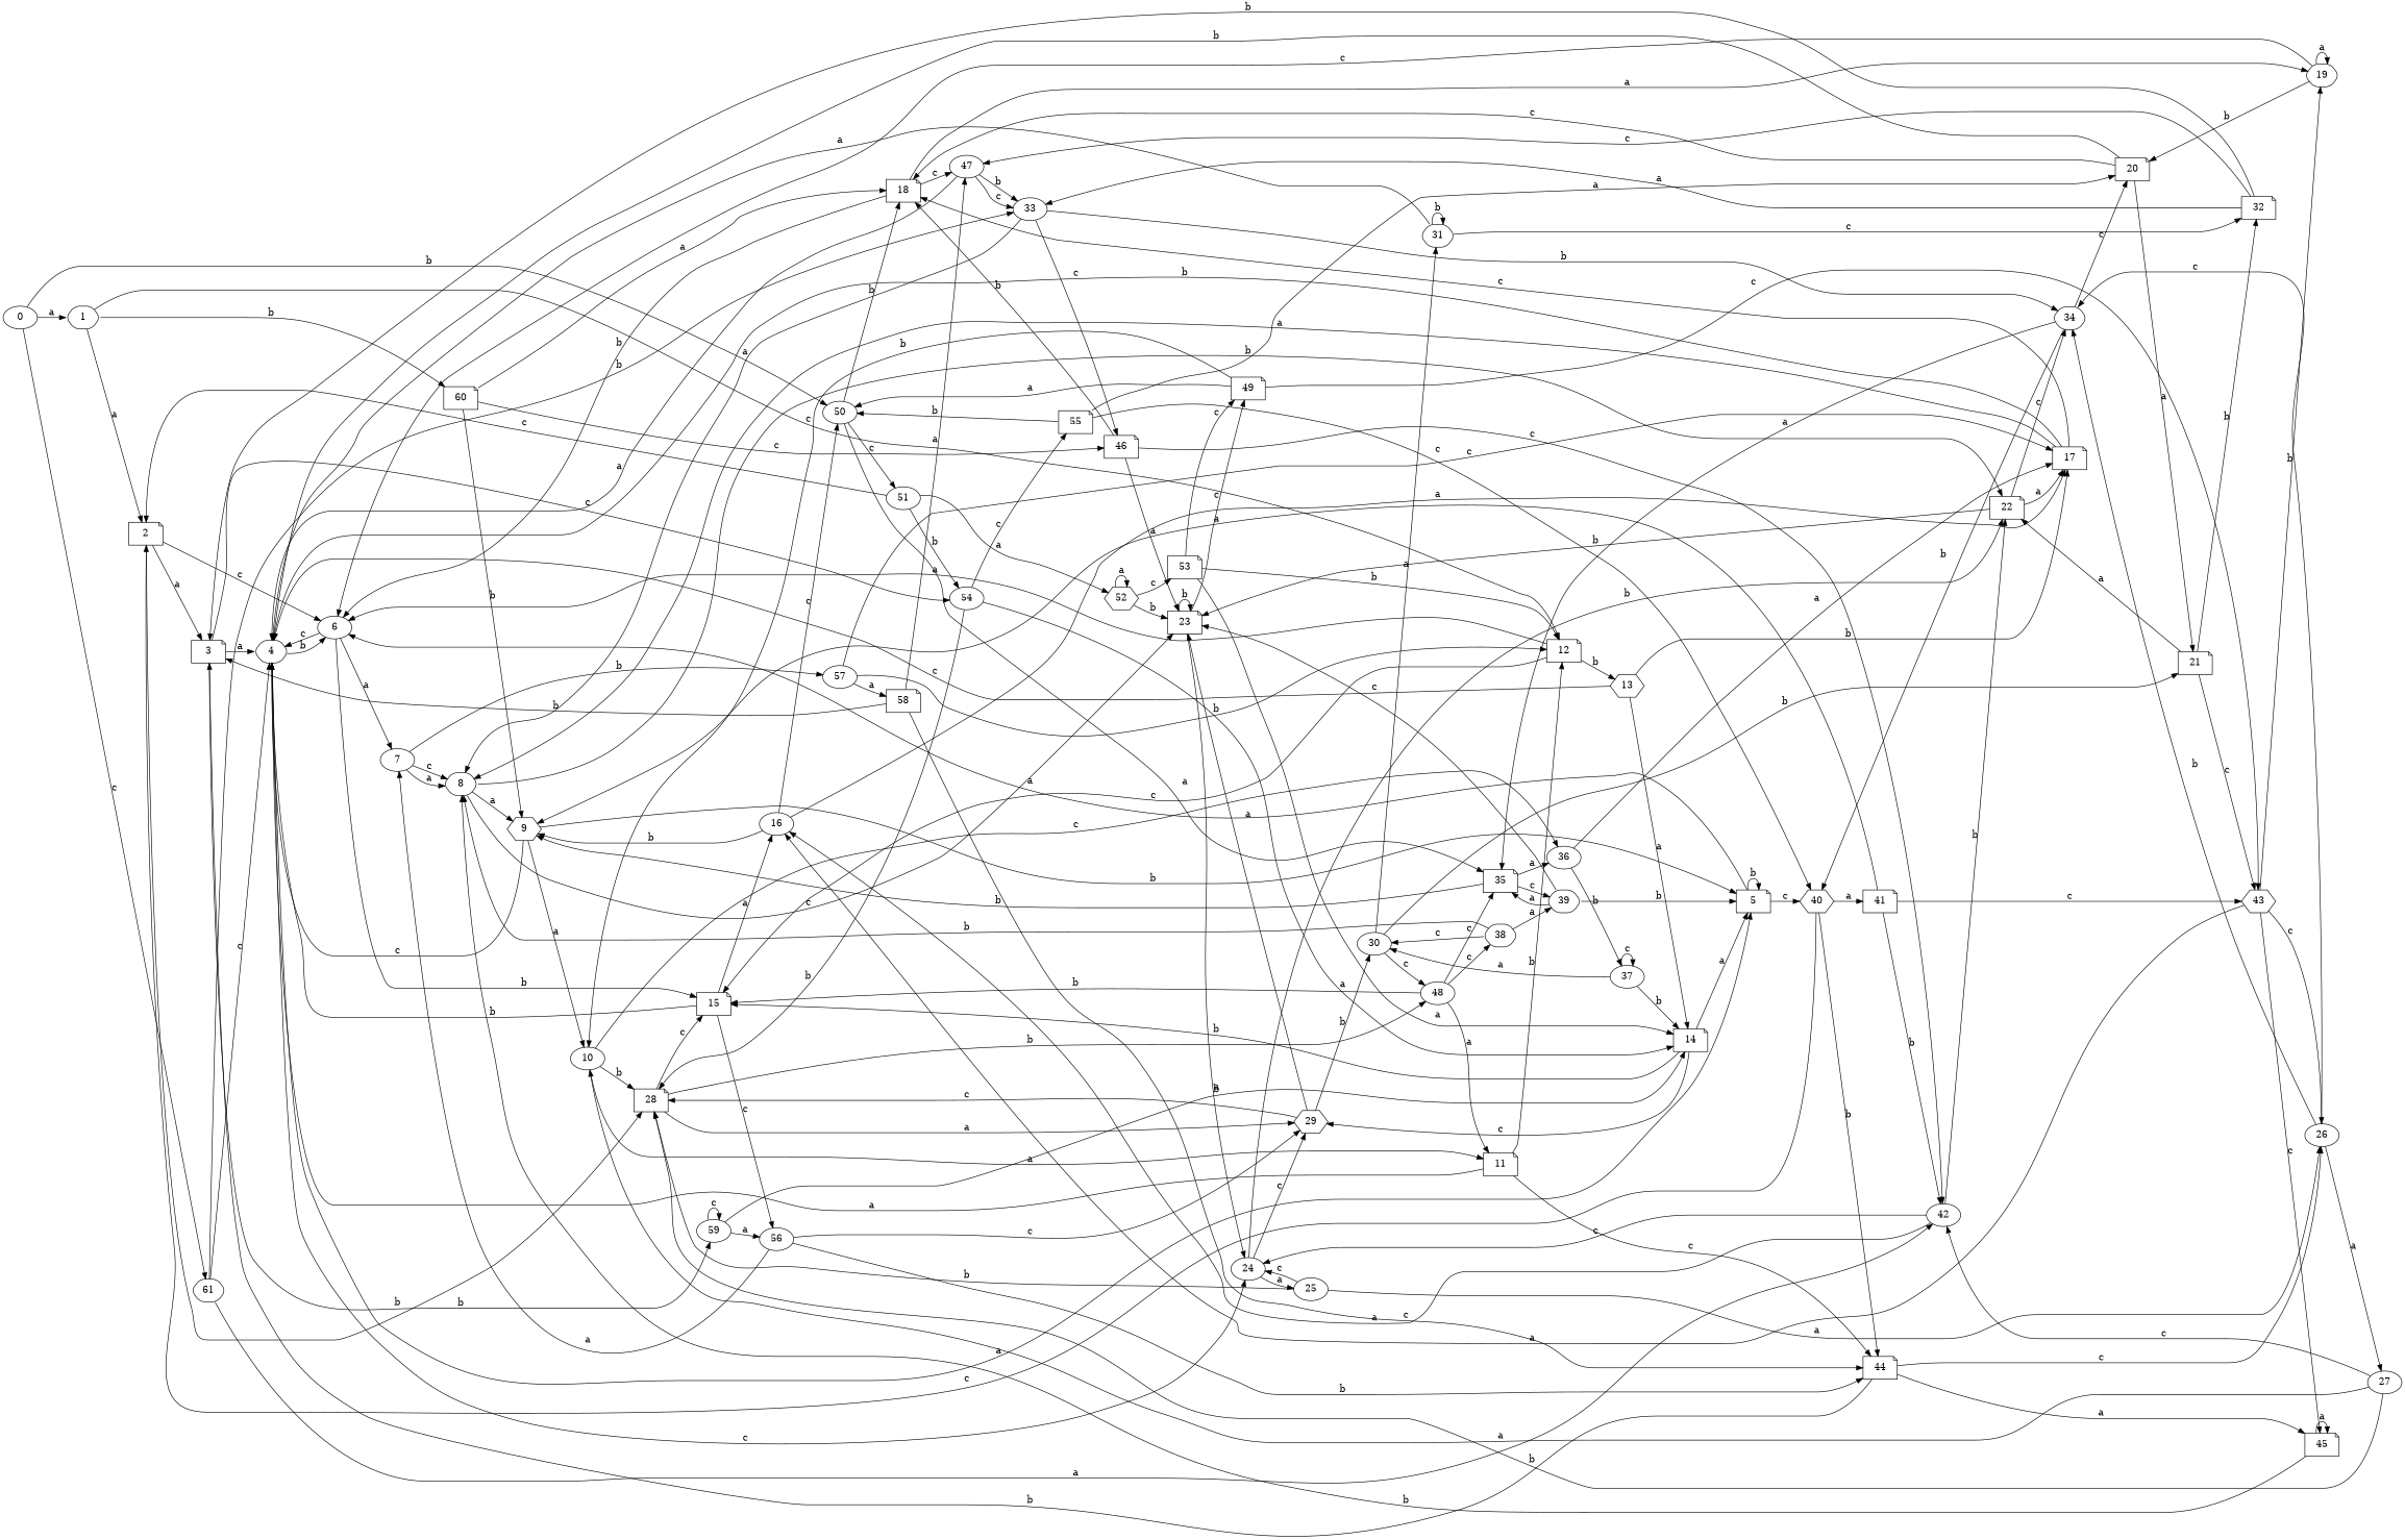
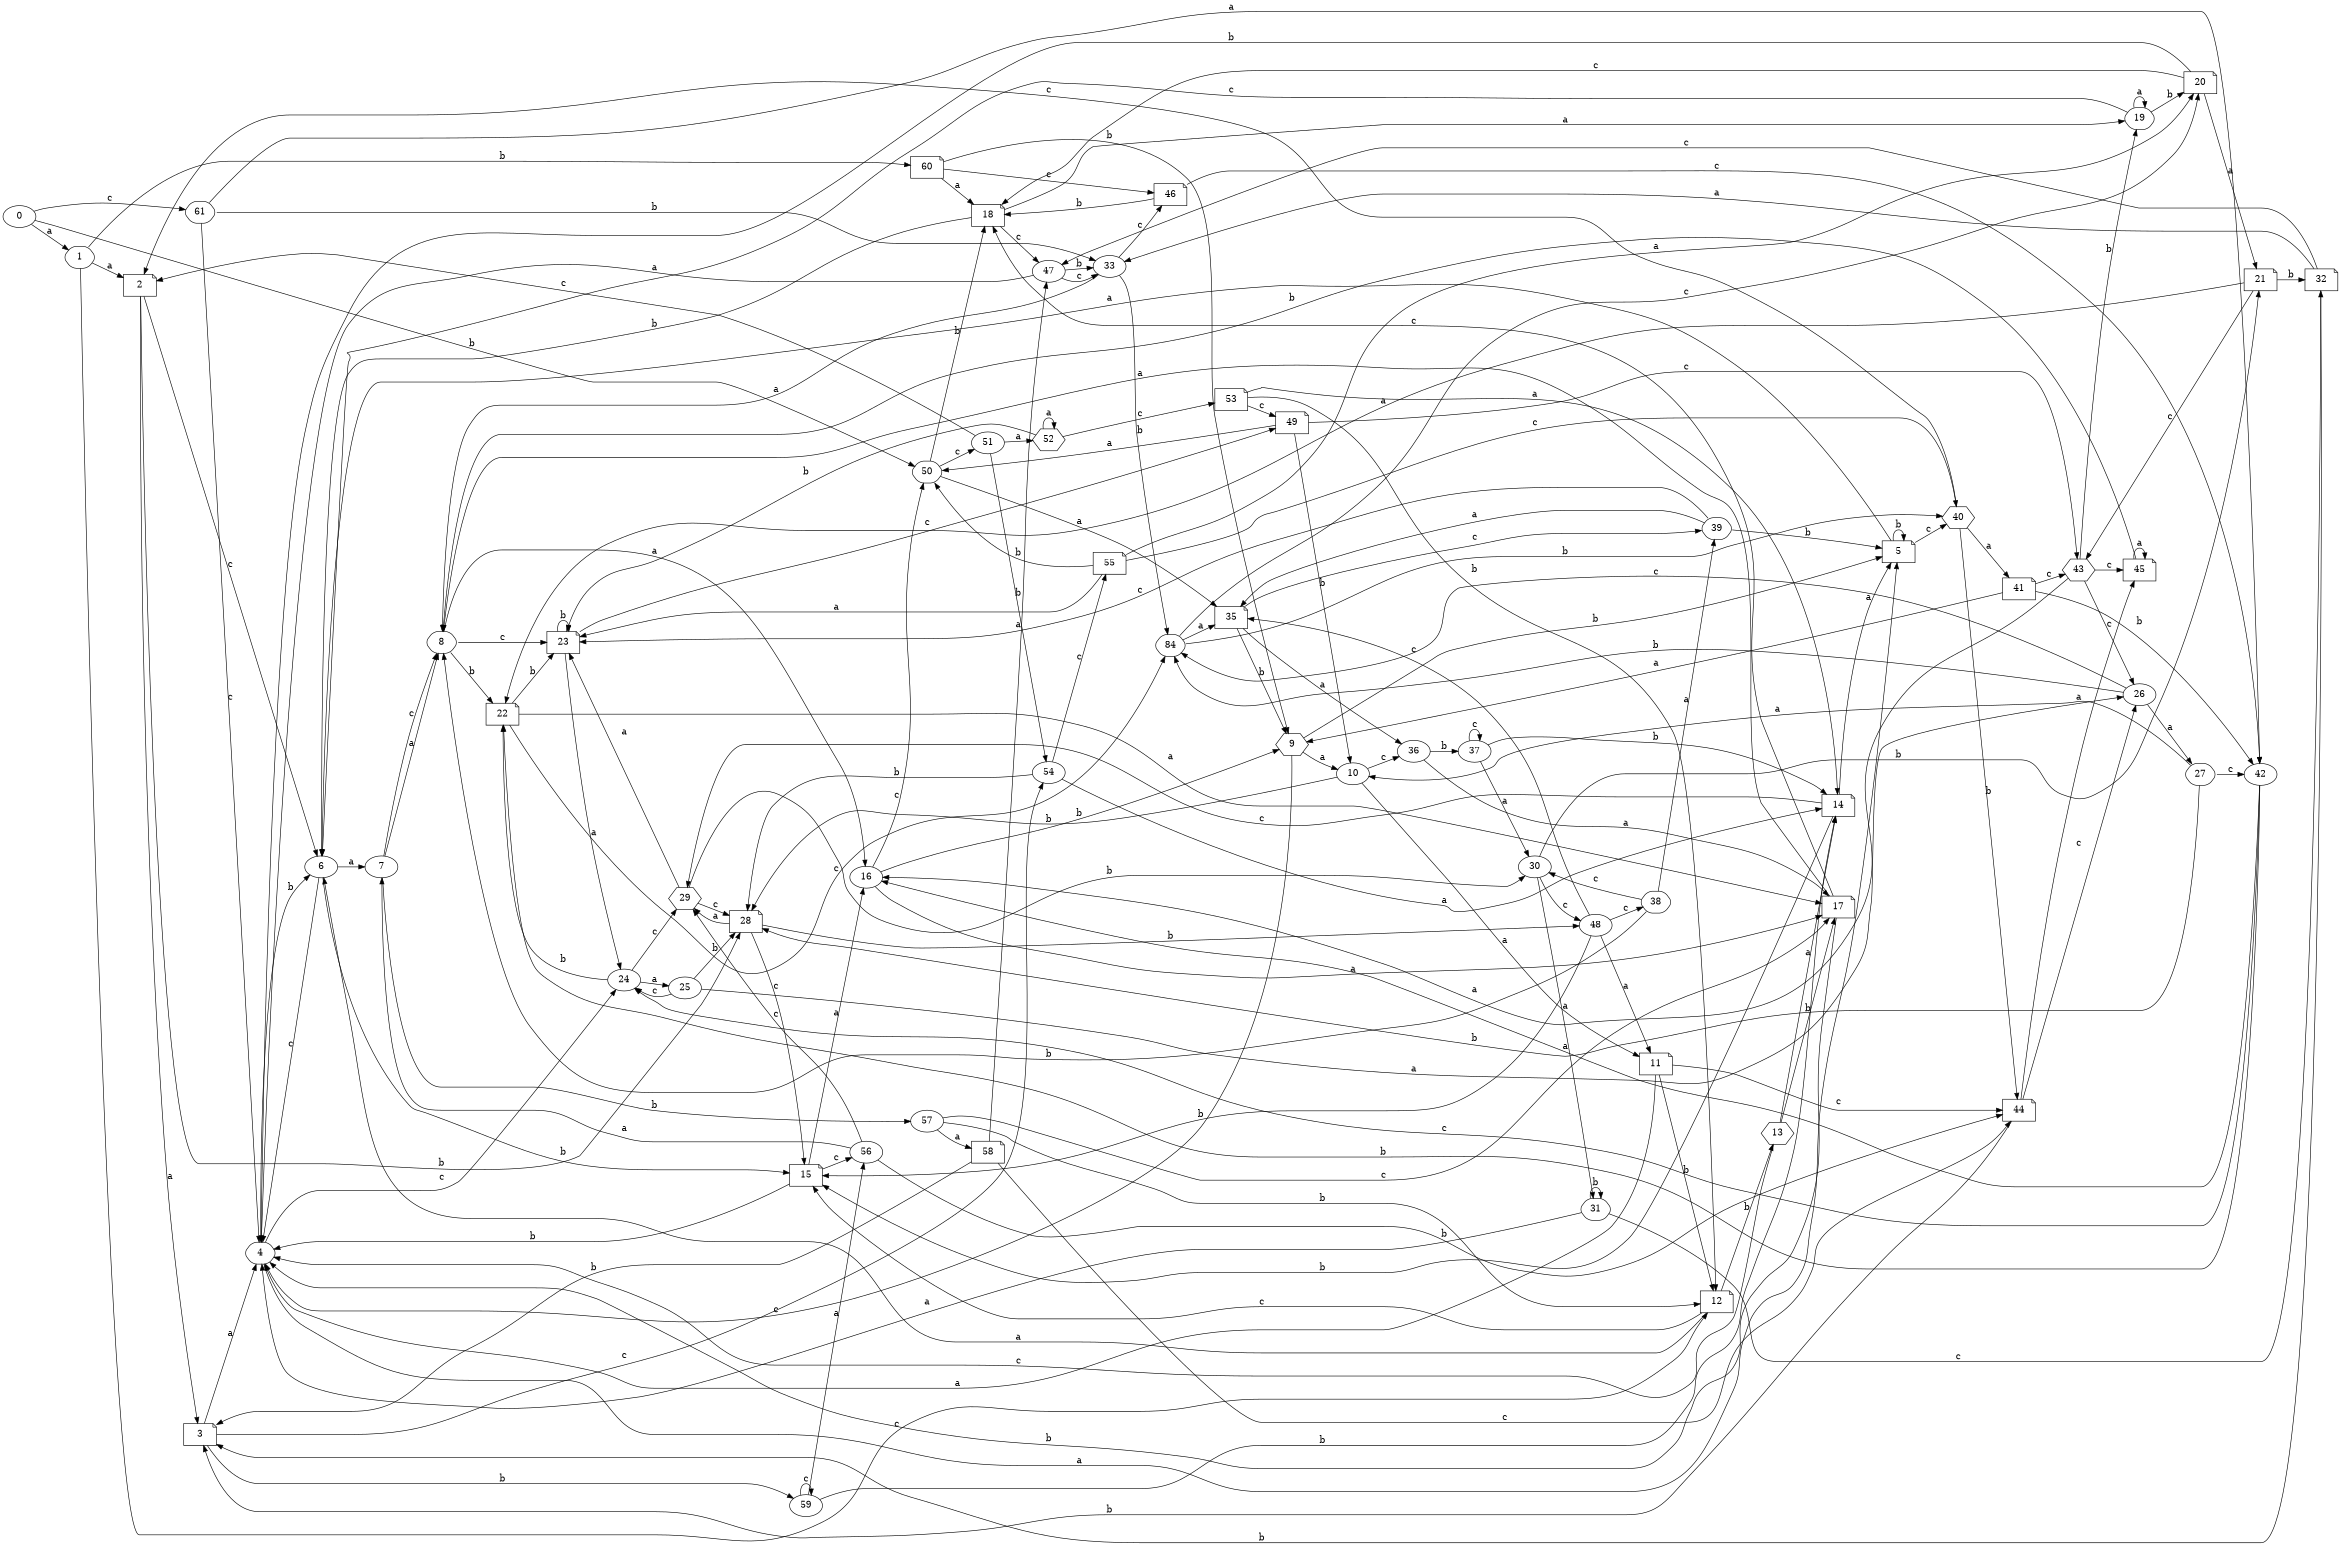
  digraph {
    rankdir=LR
    node [color=black fillcolor=white shape=note style=filled]
    n1 [label=0 shape=ellipse]
    n2 [label=1 shape=hexagon style="rounded,filled"]
-   n3 [label=50 shape=ellipse style="rounded,filled"]
+   n3 [label=50 shape=hexagon style="rounded,filled"]
    n4 [label=61 shape=hexagon style="rounded,filled"]
    n5 [label=2 style="rounded,filled"]
    n6 [label=12]
    n7 [label=60 style="rounded,filled"]
    n8 [label=18]
    n9 [label=35 style="rounded,filled"]
    n10 [label=51 shape=ellipse]
    n11 [label=4 shape=hexagon style="rounded,filled"]
    n12 [label=42 shape=ellipse]
    n13 [label=33 shape=ellipse style="rounded,filled"]
    n14 [label=3]
    n15 [label=6 shape=ellipse]
    n16 [label=28 style="rounded,filled"]
    n17 [label=15]
    n18 [label=13 shape=hexagon]
    n19 [label=9 shape=hexagon]
    n20 [label=46]
    n21 [label=54 shape=ellipse style="rounded,filled"]
    n22 [label=59 shape=ellipse]
    n23 [label=7 shape=ellipse style="rounded,filled"]
    n24 [label=29 shape=hexagon]
    n25 [label=48 shape=ellipse]
    n26 [label=5 style="rounded,filled"]
    n27 [label=24 shape=ellipse]
    n28 [label=14 style="rounded,filled"]
    n29 [label=55]
    n30 [label=56 shape=ellipse]
    n31 [label=40 shape=hexagon]
    n32 [label=22]
    n33 [label=25 shape=ellipse]
    n34 [label=44]
    n35 [label=41 style="rounded,filled"]
    n36 [label=8 shape=hexagon style="rounded,filled"]
    n37 [label=57 shape=ellipse style="rounded,filled"]
    n38 [label=16 shape=ellipse]
    n39 [label=23 style="rounded,filled"]
    n40 [label=17 style="rounded,filled"]
    n41 [label=58]
    n42 [label=10 shape=ellipse]
-   n43 [label=34 shape=hexagon style="rounded,filled"]
+   n43 [label=84 shape=hexagon style="rounded,filled"]
    n44 [label=49 style="rounded,filled"]
    n45 [label=11]
    n46 [label=36 shape=ellipse]
    n47 [label=37 shape=ellipse]
    n48 [label=26 shape=ellipse style="rounded,filled"]
    n49 [label=45 style="rounded,filled"]
    n50 [label=30 shape=ellipse]
    n51 [label=19 shape=hexagon style="rounded,filled"]
    n52 [label=47 shape=ellipse]
    n53 [label=20 style="rounded,filled"]
    n54 [label=21 style="rounded,filled"]
    n55 [label=32 style="rounded,filled"]
    n56 [label=43 shape=hexagon]
-   n57 [label=27 shape=ellipse style="rounded,filled"]
+   n57 [label=27 shape=hexagon style="rounded,filled"]
    n58 [label=38 shape=hexagon style="rounded,filled"]
    n59 [label=31 shape=hexagon style="rounded,filled"]
    n60 [label=39 shape=hexagon style="rounded,filled"]
    n61 [label=52 shape=hexagon]
    n62 [label=53]
    n1 -> n2 [label=a]
    n1 -> n3 [label=b]
    n1 -> n4 [label=c]
    n2 -> n5 [label=a]
    n2 -> n6 [label=c]
    n2 -> n7 [label=b]
    n3 -> n8 [label=b]
    n3 -> n9 [label=a]
    n3 -> n10 [label=c]
    n4 -> n11 [label=c]
    n4 -> n12 [label=a]
    n4 -> n13 [label=b]
    n5 -> n14 [label=a]
    n5 -> n15 [label=c]
    n5 -> n16 [label=b]
    n6 -> n15 [label=a]
    n6 -> n17 [label=c]
    n6 -> n18 [label=b]
    n7 -> n8 [label=a]
    n7 -> n19 [label=b]
    n7 -> n20 [label=c]
    n8 -> n15 [label=b]
    n8 -> n51 [label=a]
    n8 -> n52 [label=c]
    n9 -> n19 [label=b]
    n9 -> n46 [label=a]
    n9 -> n60 [label=c]
    n10 -> n5 [label=c]
    n10 -> n21 [label=b]
    n10 -> n61 [label=a]
    n11 -> n15 [label=b]
    n11 -> n26 [label=a]
    n11 -> n27 [label=c]
    n12 -> n27 [label=c]
    n12 -> n32 [label=b]
    n12 -> n38 [label=a]
    n13 -> n20 [label=c]
    n13 -> n36 [label=a]
    n13 -> n43 [label=b]
    n14 -> n11 [label=a]
    n14 -> n21 [label=c]
    n14 -> n22 [label=b]
    n15 -> n11 [label=c]
    n15 -> n17 [label=b]
    n15 -> n23 [label=a]
    n16 -> n17 [label=c]
    n16 -> n24 [label=a]
    n16 -> n25 [label=b]
    n17 -> n11 [label=b]
    n17 -> n30 [label=c]
    n17 -> n38 [label=a]
    n18 -> n11 [label=c]
    n18 -> n28 [label=a]
    n18 -> n40 [label=b]
    n19 -> n11 [label=c]
    n19 -> n26 [label=b]
    n19 -> n42 [label=a]
    n20 -> n8 [label=b]
    n20 -> n12 [label=c]
-   n20 -> n39 [label=a]
+   n29 -> n39 [label=a]
    n21 -> n16 [label=b]
    n21 -> n28 [label=a]
    n21 -> n29 [label=c]
    n22 -> n22 [label=c]
    n22 -> n28 [label=b]
    n22 -> n30 [label=a]
    n23 -> n36 [label=a]
    n23 -> n36 [label=c]
    n23 -> n37 [label=b]
    n24 -> n16 [label=c]
    n24 -> n39 [label=a]
    n24 -> n50 [label=b]
    n25 -> n9 [label=c]
    n25 -> n17 [label=b]
    n25 -> n45 [label=a]
    n25 -> n58 [label=c]
    n26 -> n15 [label=a]
    n26 -> n26 [label=b]
    n26 -> n31 [label=c]
    n27 -> n24 [label=c]
    n27 -> n32 [label=b]
    n27 -> n33 [label=a]
    n28 -> n17 [label=b]
    n28 -> n24 [label=c]
    n28 -> n26 [label=a]
    n29 -> n3 [label=b]
    n29 -> n31 [label=c]
    n29 -> n53 [label=a]
    n30 -> n23 [label=a]
    n30 -> n24 [label=c]
    n30 -> n34 [label=b]
    n31 -> n5 [label=c]
    n31 -> n34 [label=b]
    n31 -> n35 [label=a]
    n32 -> n39 [label=b]
    n32 -> n40 [label=a]
    n32 -> n43 [label=c]
    n33 -> n16 [label=b]
    n33 -> n27 [label=c]
    n33 -> n48 [label=a]
    n34 -> n14 [label=b]
    n34 -> n48 [label=c]
    n34 -> n49 [label=a]
    n35 -> n12 [label=b]
    n35 -> n19 [label=a]
    n35 -> n56 [label=c]
-   n36 -> n19 [label=a]
+   n36 -> n38 [label=a]
    n36 -> n32 [label=b]
    n36 -> n39 [label=c]
    n37 -> n6 [label=b]
    n37 -> n40 [label=c]
    n37 -> n41 [label=a]
    n38 -> n3 [label=c]
    n38 -> n19 [label=b]
    n38 -> n40 [label=a]
    n39 -> n27 [label=a]
    n39 -> n39 [label=b]
    n39 -> n44 [label=c]
    n40 -> n8 [label=c]
    n40 -> n11 [label=b]
    n40 -> n36 [label=a]
    n41 -> n14 [label=b]
    n41 -> n34 [label=c]
    n41 -> n52 [label=a]
    n42 -> n16 [label=b]
    n42 -> n45 [label=a]
    n42 -> n46 [label=c]
    n43 -> n9 [label=a]
    n43 -> n31 [label=b]
    n43 -> n53 [label=c]
    n44 -> n3 [label=a]
    n44 -> n42 [label=b]
    n44 -> n56 [label=c]
    n45 -> n6 [label=b]
    n45 -> n11 [label=a]
    n45 -> n34 [label=c]
    n46 -> n40 [label=a]
    n46 -> n47 [label=b]
    n47 -> n28 [label=b]
    n47 -> n47 [label=c]
    n47 -> n50 [label=a]
    n48 -> n43 [label=b]
    n48 -> n43 [label=c]
    n48 -> n57 [label=a]
    n49 -> n36 [label=b]
    n49 -> n49 [label=a]
    n50 -> n25 [label=c]
    n50 -> n54 [label=b]
    n50 -> n59 [label=a]
    n51 -> n15 [label=c]
    n51 -> n51 [label=a]
    n51 -> n53 [label=b]
    n52 -> n11 [label=a]
    n52 -> n13 [label=b]
    n52 -> n13 [label=c]
    n53 -> n8 [label=c]
    n53 -> n11 [label=b]
    n53 -> n54 [label=a]
    n54 -> n32 [label=a]
    n54 -> n55 [label=b]
    n54 -> n56 [label=c]
    n55 -> n13 [label=a]
    n55 -> n14 [label=b]
    n55 -> n52 [label=c]
    n56 -> n38 [label=a]
    n56 -> n48 [label=c]
    n56 -> n49 [label=c]
    n56 -> n51 [label=b]
    n57 -> n12 [label=c]
    n57 -> n16 [label=b]
    n57 -> n42 [label=a]
    n58 -> n36 [label=b]
    n58 -> n50 [label=c]
    n58 -> n60 [label=a]
    n59 -> n11 [label=a]
    n59 -> n55 [label=c]
    n59 -> n59 [label=b]
    n60 -> n9 [label=a]
    n60 -> n26 [label=b]
    n60 -> n39 [label=c]
    n61 -> n39 [label=b]
    n61 -> n61 [label=a]
    n61 -> n62 [label=c]
    n62 -> n6 [label=b]
    n62 -> n28 [label=a]
    n62 -> n44 [label=c]
  }
